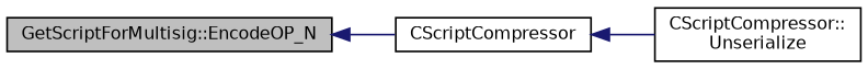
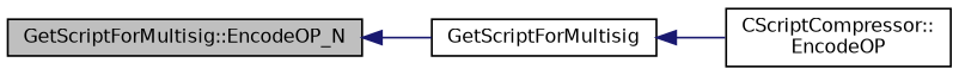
  digraph {
    rankdir=LR
    node [color=black fillcolor=white fontname=Helvetica fontsize=10 shape=record style=filled]
    edge [color=midnightblue dir=back fontname=Helvetica fontsize=10 labelfontname=Helvetica labelfontsize=10 style=solid]
    n1 [fillcolor=grey75 fontcolor=black height=0.2 label="GetScriptForMultisig::EncodeOP_N" width=0.4]
-   n2 [height=0.2 label=CScriptCompressor width=0.4]
-   n3 [height=0.2 label="CScriptCompressor::\lUnserialize" width=0.4]
+   n2 [height=0.2 label=GetScriptForMultisig width=0.4]
+   n3 [height=0.2 label="CScriptCompressor::\lEncodeOP" width=0.4]
    n1 -> n2
    n2 -> n3
  }
